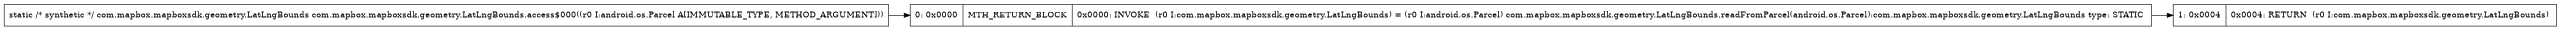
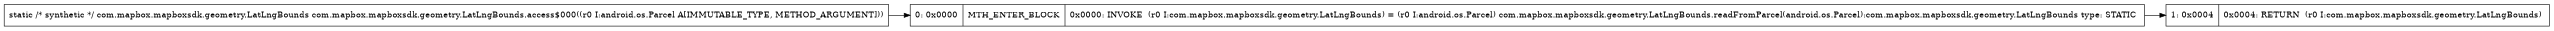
  digraph {
    rankdir=LR
    node [shape=record]
-   n1 [label="{0\:\ 0x0000|MTH_RETURN_BLOCK\l|0x0000: INVOKE  (r0 I:com.mapbox.mapboxsdk.geometry.LatLngBounds) = (r0 I:android.os.Parcel) com.mapbox.mapboxsdk.geometry.LatLngBounds.readFromParcel(android.os.Parcel):com.mapbox.mapboxsdk.geometry.LatLngBounds type: STATIC \l}"]
+   n1 [label="{0\:\ 0x0000|MTH_ENTER_BLOCK\l|0x0000: INVOKE  (r0 I:com.mapbox.mapboxsdk.geometry.LatLngBounds) = (r0 I:android.os.Parcel) com.mapbox.mapboxsdk.geometry.LatLngBounds.readFromParcel(android.os.Parcel):com.mapbox.mapboxsdk.geometry.LatLngBounds type: STATIC \l}"]
    n2 [label="{1\:\ 0x0004|0x0004: RETURN  (r0 I:com.mapbox.mapboxsdk.geometry.LatLngBounds) \l}"]
    n3 [label="{static \/* synthetic *\/ com.mapbox.mapboxsdk.geometry.LatLngBounds com.mapbox.mapboxsdk.geometry.LatLngBounds.access$000((r0 I:android.os.Parcel A[IMMUTABLE_TYPE, METHOD_ARGUMENT])) }"]
    n1 -> n2
    n3 -> n1
  }
